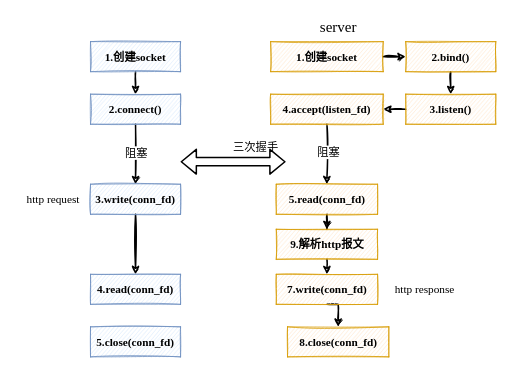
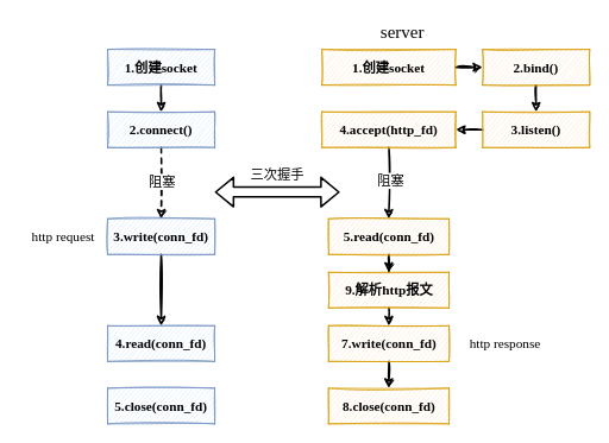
  <mxCell id="0" />
  <mxCell id="1" parent="0" />
  <mxCell id="2" style="edgeStyle=orthogonalEdgeStyle;rounded=0;sketch=1;orthogonalLoop=1;jettySize=auto;html=1;exitX=1;exitY=0.5;exitDx=0;exitDy=0;entryX=0;entryY=0.5;entryDx=0;entryDy=0;fontFamily=Comic Sans MS;fontSize=15;strokeWidth=2;" edge="1" parent="1" source="3" target="6"><mxGeometry relative="1" as="geometry" /></mxCell>
  <mxCell id="3" value="&lt;font style=&quot;font-size: 15px&quot;&gt;1.创建socket&lt;/font&gt;" style="rounded=0;whiteSpace=wrap;html=1;fillColor=#ffe6cc;strokeColor=#d79b00;fontFamily=Comic Sans MS;labelBorderColor=none;glass=0;sketch=1;shadow=0;fontStyle=1" vertex="1" parent="1"><mxGeometry x="360" y="55" width="150" height="40" as="geometry" /></mxCell>
  <mxCell id="4" value="server" style="text;html=1;align=center;verticalAlign=middle;resizable=0;points=[];autosize=1;strokeColor=none;fillColor=none;fontSize=20;fontFamily=Comic Sans MS;fontStyle=0" vertex="1" parent="1"><mxGeometry x="410" y="20" width="80" height="30" as="geometry" /></mxCell>
  <mxCell id="5" style="edgeStyle=orthogonalEdgeStyle;rounded=0;sketch=1;orthogonalLoop=1;jettySize=auto;html=1;exitX=0.5;exitY=1;exitDx=0;exitDy=0;entryX=0.5;entryY=0;entryDx=0;entryDy=0;fontFamily=Comic Sans MS;fontSize=15;strokeWidth=2;" edge="1" parent="1" source="6" target="8"><mxGeometry relative="1" as="geometry" /></mxCell>
  <mxCell id="6" value="2.bind()" style="rounded=0;whiteSpace=wrap;html=1;fillColor=#ffe6cc;strokeColor=#d79b00;fontFamily=Comic Sans MS;labelBorderColor=none;glass=0;sketch=1;shadow=0;fontStyle=1;fontSize=15;" vertex="1" parent="1"><mxGeometry x="540" y="55" width="120" height="40" as="geometry" /></mxCell>
  <mxCell id="7" style="edgeStyle=orthogonalEdgeStyle;rounded=0;sketch=1;orthogonalLoop=1;jettySize=auto;html=1;exitX=0;exitY=0.5;exitDx=0;exitDy=0;entryX=1;entryY=0.5;entryDx=0;entryDy=0;fontFamily=Comic Sans MS;fontSize=15;strokeWidth=2;" edge="1" parent="1" source="8" target="11"><mxGeometry relative="1" as="geometry" /></mxCell>
  <mxCell id="8" value="3.listen()" style="rounded=0;whiteSpace=wrap;html=1;fillColor=#ffe6cc;strokeColor=#d79b00;fontFamily=Comic Sans MS;labelBorderColor=none;glass=0;sketch=1;shadow=0;fontStyle=1;fontSize=15;" vertex="1" parent="1"><mxGeometry x="540" y="125" width="120" height="40" as="geometry" /></mxCell>
  <mxCell id="9" style="edgeStyle=orthogonalEdgeStyle;rounded=0;sketch=1;orthogonalLoop=1;jettySize=auto;html=1;exitX=0.5;exitY=1;exitDx=0;exitDy=0;entryX=0.5;entryY=0;entryDx=0;entryDy=0;fontFamily=Comic Sans MS;fontSize=15;strokeWidth=2;" edge="1" parent="1" source="11" target="20"><mxGeometry relative="1" as="geometry" /></mxCell>
  <mxCell id="10" value="阻塞" style="edgeLabel;html=1;align=center;verticalAlign=middle;resizable=0;points=[];fontSize=15;fontFamily=Comic Sans MS;" vertex="1" connectable="0" parent="9"><mxGeometry x="-0.111" y="1" relative="1" as="geometry"><mxPoint as="offset" /></mxGeometry></mxCell>
- <mxCell id="11" value="4.accept(listen_fd)" style="rounded=0;whiteSpace=wrap;html=1;fillColor=#ffe6cc;strokeColor=#d79b00;fontFamily=Comic Sans MS;labelBorderColor=none;glass=0;sketch=1;shadow=0;fontStyle=1;fontSize=15;" vertex="1" parent="1"><mxGeometry x="360" y="125" width="150" height="40" as="geometry" /></mxCell>
+ <mxCell id="11" value="4.accept(http_fd)" style="rounded=0;whiteSpace=wrap;html=1;fillColor=#ffe6cc;strokeColor=#d79b00;fontFamily=Comic Sans MS;labelBorderColor=none;glass=0;sketch=1;shadow=0;fontStyle=1;fontSize=15;" vertex="1" parent="1"><mxGeometry x="360" y="125" width="150" height="40" as="geometry" /></mxCell>
  <mxCell id="12" style="edgeStyle=orthogonalEdgeStyle;rounded=0;orthogonalLoop=1;jettySize=auto;html=1;exitX=0.5;exitY=1;exitDx=0;exitDy=0;entryX=0.5;entryY=0;entryDx=0;entryDy=0;fontFamily=Comic Sans MS;fontSize=15;sketch=1;strokeWidth=2;" edge="1" parent="1" source="13" target="16"><mxGeometry relative="1" as="geometry" /></mxCell>
  <mxCell id="13" value="&lt;font style=&quot;font-size: 15px&quot;&gt;1.创建socket&lt;/font&gt;" style="rounded=0;whiteSpace=wrap;html=1;fillColor=#dae8fc;strokeColor=#6c8ebf;fontFamily=Comic Sans MS;labelBorderColor=none;glass=0;sketch=1;shadow=0;fontStyle=1" vertex="1" parent="1"><mxGeometry x="120" y="55" width="120" height="40" as="geometry" /></mxCell>
- <mxCell id="14" style="edgeStyle=orthogonalEdgeStyle;rounded=0;sketch=1;orthogonalLoop=1;jettySize=auto;html=1;exitX=0.5;exitY=1;exitDx=0;exitDy=0;entryX=0.5;entryY=0;entryDx=0;entryDy=0;fontFamily=Comic Sans MS;fontSize=15;strokeWidth=2;" edge="1" parent="1" source="16" target="18"><mxGeometry relative="1" as="geometry" /></mxCell>
+ <mxCell id="14" style="edgeStyle=orthogonalEdgeStyle;rounded=0;sketch=1;orthogonalLoop=1;jettySize=auto;html=1;exitX=0.5;exitY=1;exitDx=0;exitDy=0;entryX=0.5;entryY=0;entryDx=0;entryDy=0;fontFamily=Comic Sans MS;fontSize=15;strokeWidth=2;dashed=1;" edge="1" parent="1" source="16" target="18"><mxGeometry relative="1" as="geometry" /></mxCell>
  <mxCell id="15" value="阻塞" style="edgeLabel;html=1;align=center;verticalAlign=middle;resizable=0;points=[];fontSize=15;fontFamily=Comic Sans MS;" vertex="1" connectable="0" parent="14"><mxGeometry x="-0.08" relative="1" as="geometry"><mxPoint as="offset" /></mxGeometry></mxCell>
  <mxCell id="16" value="2.connect()" style="rounded=0;whiteSpace=wrap;html=1;fillColor=#dae8fc;strokeColor=#6c8ebf;fontFamily=Comic Sans MS;labelBorderColor=none;glass=0;sketch=1;shadow=0;fontStyle=1;fontSize=15;" vertex="1" parent="1"><mxGeometry x="120" y="125" width="120" height="40" as="geometry" /></mxCell>
  <mxCell id="17" style="edgeStyle=orthogonalEdgeStyle;rounded=0;sketch=1;orthogonalLoop=1;jettySize=auto;html=1;exitX=0.5;exitY=1;exitDx=0;exitDy=0;fontFamily=Comic Sans MS;fontSize=15;startArrow=none;startFill=0;strokeWidth=2;" edge="1" parent="1" source="18" target="26"><mxGeometry relative="1" as="geometry" /></mxCell>
  <mxCell id="18" value="3.write(conn_fd)" style="rounded=0;whiteSpace=wrap;html=1;fillColor=#dae8fc;strokeColor=#6c8ebf;fontFamily=Comic Sans MS;labelBorderColor=none;glass=0;sketch=1;shadow=0;fontStyle=1;fontSize=15;" vertex="1" parent="1"><mxGeometry x="120" y="245" width="120" height="40" as="geometry" /></mxCell>
  <mxCell id="19" style="edgeStyle=orthogonalEdgeStyle;rounded=0;sketch=1;orthogonalLoop=1;jettySize=auto;html=1;exitX=0.5;exitY=1;exitDx=0;exitDy=0;fontFamily=Comic Sans MS;fontSize=15;startArrow=none;startFill=0;strokeWidth=2;" edge="1" parent="1" source="20" target="25"><mxGeometry relative="1" as="geometry" /></mxCell>
  <mxCell id="20" value="5.read(conn_fd)" style="rounded=0;whiteSpace=wrap;html=1;fillColor=#ffe6cc;strokeColor=#d79b00;fontFamily=Comic Sans MS;labelBorderColor=none;glass=0;sketch=1;shadow=0;fontStyle=1;fontSize=15;" vertex="1" parent="1"><mxGeometry x="367.5" y="245" width="135" height="40" as="geometry" /></mxCell>
  <mxCell id="21" value="" style="shape=flexArrow;endArrow=classic;startArrow=classic;html=1;fontFamily=Comic Sans MS;fontSize=15;strokeWidth=2;" edge="1" parent="1"><mxGeometry width="100" height="100" relative="1" as="geometry"><mxPoint x="240" y="215" as="sourcePoint" /><mxPoint x="380" y="215" as="targetPoint" /></mxGeometry></mxCell>
- <mxCell id="22" value="三次握手" style="text;html=1;align=center;verticalAlign=middle;resizable=0;points=[];autosize=1;strokeColor=none;fillColor=none;fontSize=15;fontFamily=Comic Sans MS;" vertex="1" parent="1"><mxGeometry x="300" y="185" width="80" height="20" as="geometry" /></mxCell>
+ <mxCell id="22" value="三次握手" style="text;html=1;align=center;verticalAlign=middle;resizable=0;points=[];autosize=1;strokeColor=none;fillColor=none;fontSize=15;fontFamily=Comic Sans MS;" vertex="1" parent="1"><mxGeometry x="270" y="185" width="80" height="20" as="geometry" /></mxCell>
  <mxCell id="23" value="5.close(conn_fd)" style="rounded=0;whiteSpace=wrap;html=1;fillColor=#dae8fc;strokeColor=#6c8ebf;fontFamily=Comic Sans MS;labelBorderColor=none;glass=0;sketch=1;shadow=0;fontStyle=1;fontSize=15;" vertex="1" parent="1"><mxGeometry x="120" y="435" width="120" height="40" as="geometry" /></mxCell>
  <mxCell id="24" style="edgeStyle=orthogonalEdgeStyle;rounded=0;sketch=1;orthogonalLoop=1;jettySize=auto;html=1;exitX=0.5;exitY=1;exitDx=0;exitDy=0;entryX=0.5;entryY=0;entryDx=0;entryDy=0;fontFamily=Comic Sans MS;fontSize=15;startArrow=none;startFill=0;strokeWidth=2;" edge="1" parent="1" source="25" target="28"><mxGeometry relative="1" as="geometry" /></mxCell>
  <mxCell id="25" value="9.解析http报文" style="rounded=0;whiteSpace=wrap;html=1;fillColor=#ffe6cc;strokeColor=#d79b00;fontFamily=Comic Sans MS;labelBorderColor=none;glass=0;sketch=1;shadow=0;fontStyle=1;fontSize=15;" vertex="1" parent="1"><mxGeometry x="367.5" y="305" width="135" height="40" as="geometry" /></mxCell>
  <mxCell id="26" value="4.read(conn_fd)" style="rounded=0;whiteSpace=wrap;html=1;fillColor=#dae8fc;strokeColor=#6c8ebf;fontFamily=Comic Sans MS;labelBorderColor=none;glass=0;sketch=1;shadow=0;fontStyle=1;fontSize=15;" vertex="1" parent="1"><mxGeometry x="120" y="365" width="120" height="40" as="geometry" /></mxCell>
  <mxCell id="27" style="edgeStyle=orthogonalEdgeStyle;rounded=0;sketch=1;orthogonalLoop=1;jettySize=auto;html=1;exitX=0.5;exitY=1;exitDx=0;exitDy=0;entryX=0.5;entryY=0;entryDx=0;entryDy=0;fontFamily=Comic Sans MS;fontSize=15;startArrow=none;startFill=0;strokeWidth=2;" edge="1" parent="1" source="28" target="31"><mxGeometry relative="1" as="geometry" /></mxCell>
  <mxCell id="28" value="7.write(conn_fd)" style="rounded=0;whiteSpace=wrap;html=1;fillColor=#ffe6cc;strokeColor=#d79b00;fontFamily=Comic Sans MS;labelBorderColor=none;glass=0;sketch=1;shadow=0;fontStyle=1;fontSize=15;" vertex="1" parent="1"><mxGeometry x="367.5" y="365" width="135" height="40" as="geometry" /></mxCell>
  <mxCell id="29" value="http response" style="text;html=1;align=center;verticalAlign=middle;resizable=0;points=[];autosize=1;strokeColor=none;fillColor=none;fontSize=15;fontFamily=Comic Sans MS;" vertex="1" parent="1"><mxGeometry x="510" y="375" width="110" height="20" as="geometry" /></mxCell>
  <mxCell id="30" value="http request" style="text;html=1;align=center;verticalAlign=middle;resizable=0;points=[];autosize=1;strokeColor=none;fillColor=none;fontSize=15;fontFamily=Comic Sans MS;" vertex="1" parent="1"><mxGeometry x="20" y="255" width="100" height="20" as="geometry" /></mxCell>
- <mxCell id="31" value="8.close(conn_fd)" style="rounded=0;whiteSpace=wrap;html=1;fillColor=#ffe6cc;strokeColor=#d79b00;fontFamily=Comic Sans MS;labelBorderColor=none;glass=0;sketch=1;shadow=0;fontStyle=1;fontSize=15;" vertex="1" parent="1"><mxGeometry x="382.5" y="435" width="135" height="40" as="geometry" /></mxCell>
+ <mxCell id="31" value="8.close(conn_fd)" style="rounded=0;whiteSpace=wrap;html=1;fillColor=#ffe6cc;strokeColor=#d79b00;fontFamily=Comic Sans MS;labelBorderColor=none;glass=0;sketch=1;shadow=0;fontStyle=1;fontSize=15;" vertex="1" parent="1"><mxGeometry x="367.5" y="435" width="135" height="40" as="geometry" /></mxCell>
